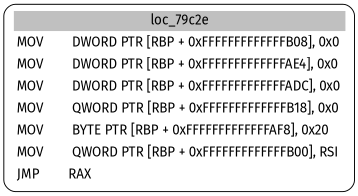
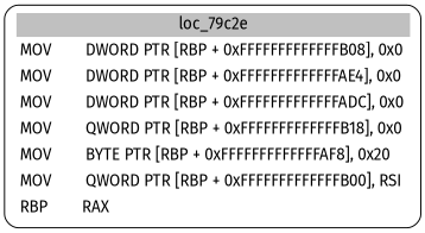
  digraph {
    fontname="Fira Sans"
-   n1 [fontname="Fira Sans" label=<<table border="0" cellborder="0" cellpadding="3"><tr><td align="center" colspan="2" bgcolor="grey">loc_79c2e</td></tr><tr><td align="left">MOV        DWORD PTR [RBP + 0xFFFFFFFFFFFFFB08], 0x0</td></tr><tr><td align="left">MOV        DWORD PTR [RBP + 0xFFFFFFFFFFFFFAE4], 0x0</td></tr><tr><td align="left">MOV        DWORD PTR [RBP + 0xFFFFFFFFFFFFFADC], 0x0</td></tr><tr><td align="left">MOV        QWORD PTR [RBP + 0xFFFFFFFFFFFFFB18], 0x0</td></tr><tr><td align="left">MOV        BYTE PTR [RBP + 0xFFFFFFFFFFFFFAF8], 0x20</td></tr><tr><td align="left">MOV        QWORD PTR [RBP + 0xFFFFFFFFFFFFFB00], RSI</td></tr><tr><td align="left">JMP        RAX</td></tr></table>> shape=Mrecord]
+   n1 [fontname="Fira Sans" label=<<table border="0" cellborder="0" cellpadding="3"><tr><td align="center" colspan="2" bgcolor="grey">loc_79c2e</td></tr><tr><td align="left">MOV        DWORD PTR [RBP + 0xFFFFFFFFFFFFFB08], 0x0</td></tr><tr><td align="left">MOV        DWORD PTR [RBP + 0xFFFFFFFFFFFFFAE4], 0x0</td></tr><tr><td align="left">MOV        DWORD PTR [RBP + 0xFFFFFFFFFFFFFADC], 0x0</td></tr><tr><td align="left">MOV        QWORD PTR [RBP + 0xFFFFFFFFFFFFFB18], 0x0</td></tr><tr><td align="left">MOV        BYTE PTR [RBP + 0xFFFFFFFFFFFFFAF8], 0x20</td></tr><tr><td align="left">MOV        QWORD PTR [RBP + 0xFFFFFFFFFFFFFB00], RSI</td></tr><tr><td align="left">RBP        RAX</td></tr></table>> shape=Mrecord]
  }
